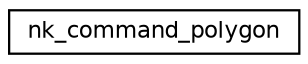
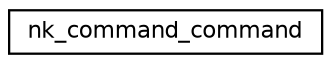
  digraph {
    rankdir=LR
-   n1 [color=black fillcolor=white fontname=Helvetica fontsize=10 height=0.2 label=nk_command_polygon shape=record style=filled width=0.4]
+   n1 [color=black fillcolor=white fontname=Helvetica fontsize=10 height=0.2 label=nk_command_command shape=record style=filled width=0.4]
  }
